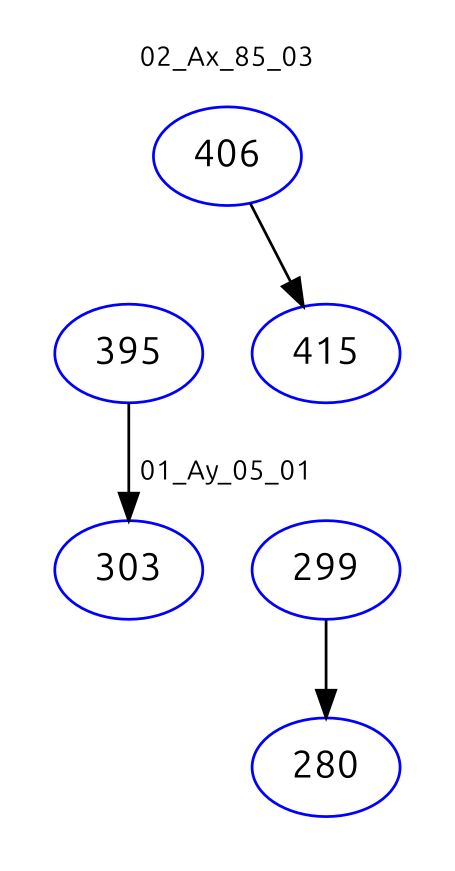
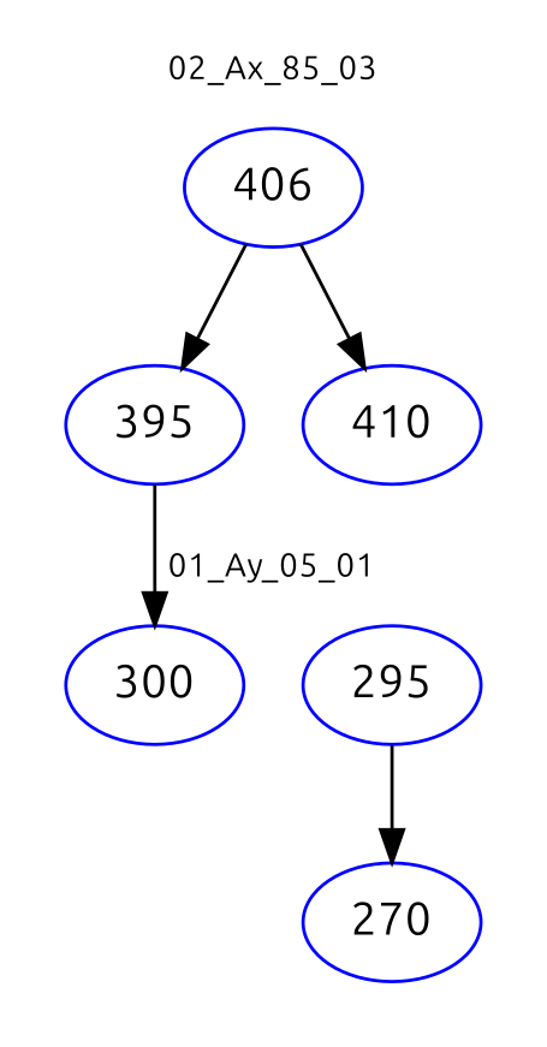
  digraph {
    fontname=Ubuntu
    node [color=blue fontname=Ubuntu]
    edge [color=black fontname=Ubuntu]
-   n1 [label=299]
-   n2 [label=280]
-   n3 [label=303]
+   n1 [label=295]
+   n2 [label=270]
+   n3 [label=300]
    n4 [label=406]
    n5 [label=395]
-   n6 [label=415]
+   n6 [label=410]
    subgraph cluster_1 {
      color=white
      fontsize=10
      label="01_Ay_05_01"
      n1
      n2
      n3
    }
    subgraph cluster_2 {
      color=white
      fontsize=10
      label="02_Ax_85_03"
      n4
      n5
      n6
    }
    n1 -> n2
+   n4 -> n5
    n4 -> n6
    n5 -> n3
  }
